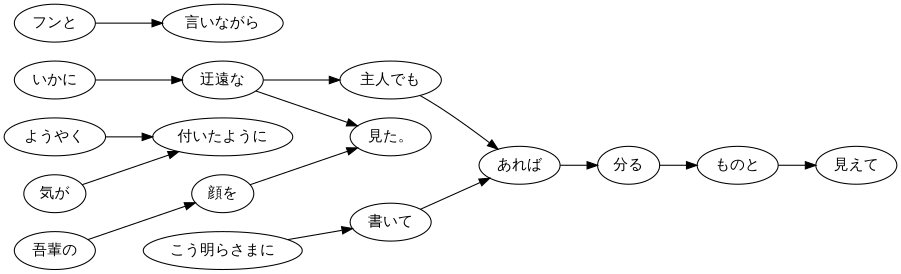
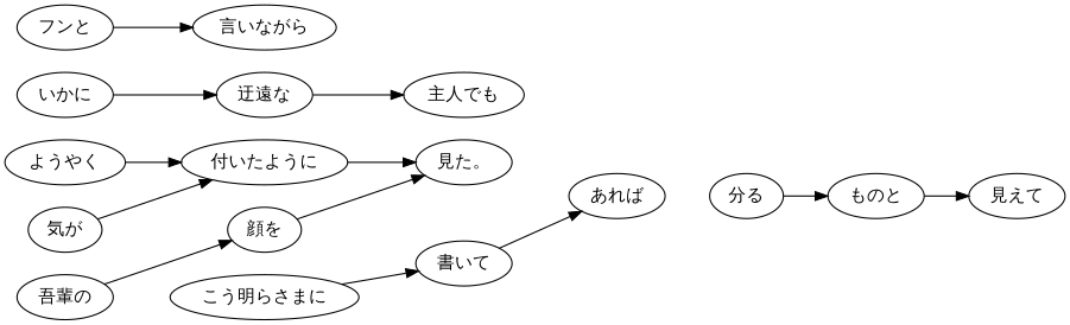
  digraph {
    fontname="PT Serif"
    rankdir=LR
    node [fontname="PT Serif"]
    edge [fontname="PT Serif"]
    n1 [label="いかに"]
    n2 [label="迂遠な"]
    n3 [label="主人でも"]
    n4 [label="あれば"]
    n5 [label="分る"]
    n6 [label="こう明らさまに"]
    n7 [label="書いて"]
    n8 [label="ものと"]
    n9 [label="見えて"]
    n10 [label="付いたように"]
    n11 [label="見た。"]
    n12 [label="ようやく"]
    n13 [label="気が"]
    n14 [label="フンと"]
    n15 [label="言いながら"]
    n16 [label="吾輩の"]
    n17 [label="顔を"]
    n1 -> n2
    n2 -> n3
-   n3 -> n4
-   n4 -> n5
    n5 -> n8
    n6 -> n7
    n7 -> n4
    n8 -> n9
-   n2 -> n11
+   n10 -> n11
    n12 -> n10
    n13 -> n10
    n14 -> n15
    n16 -> n17
    n17 -> n11
  }
